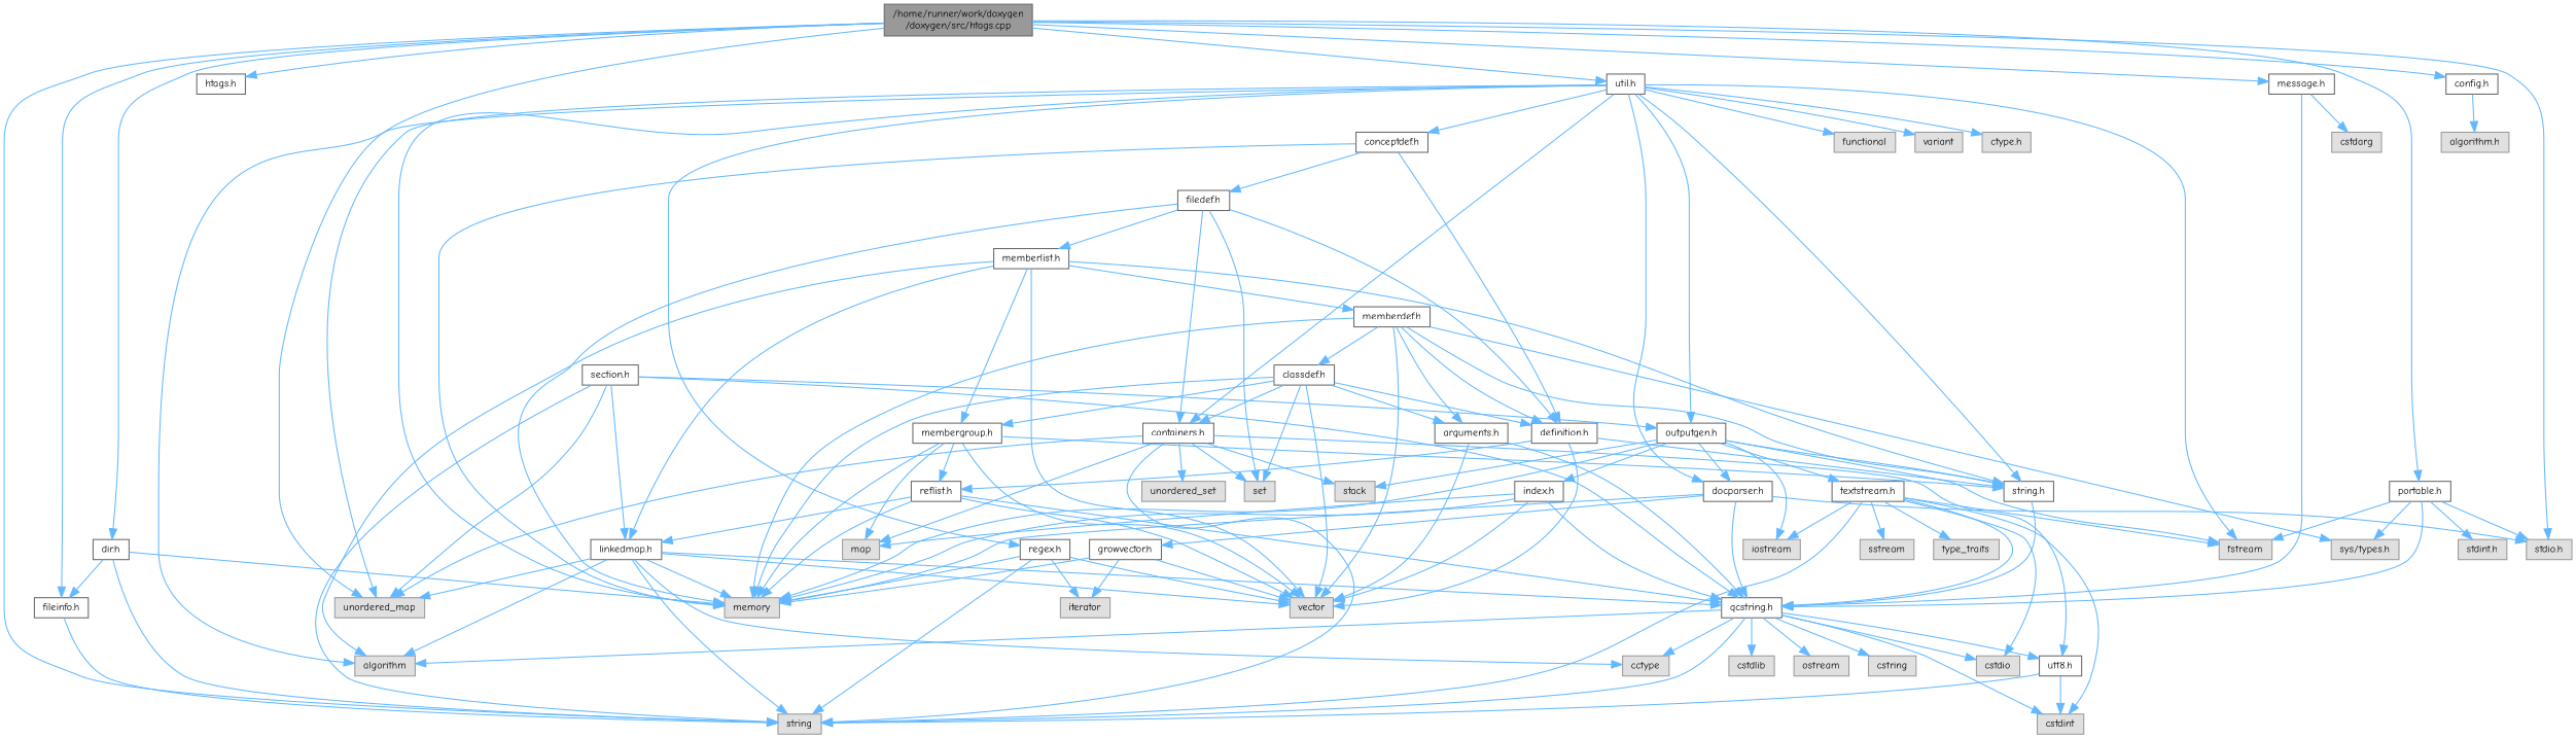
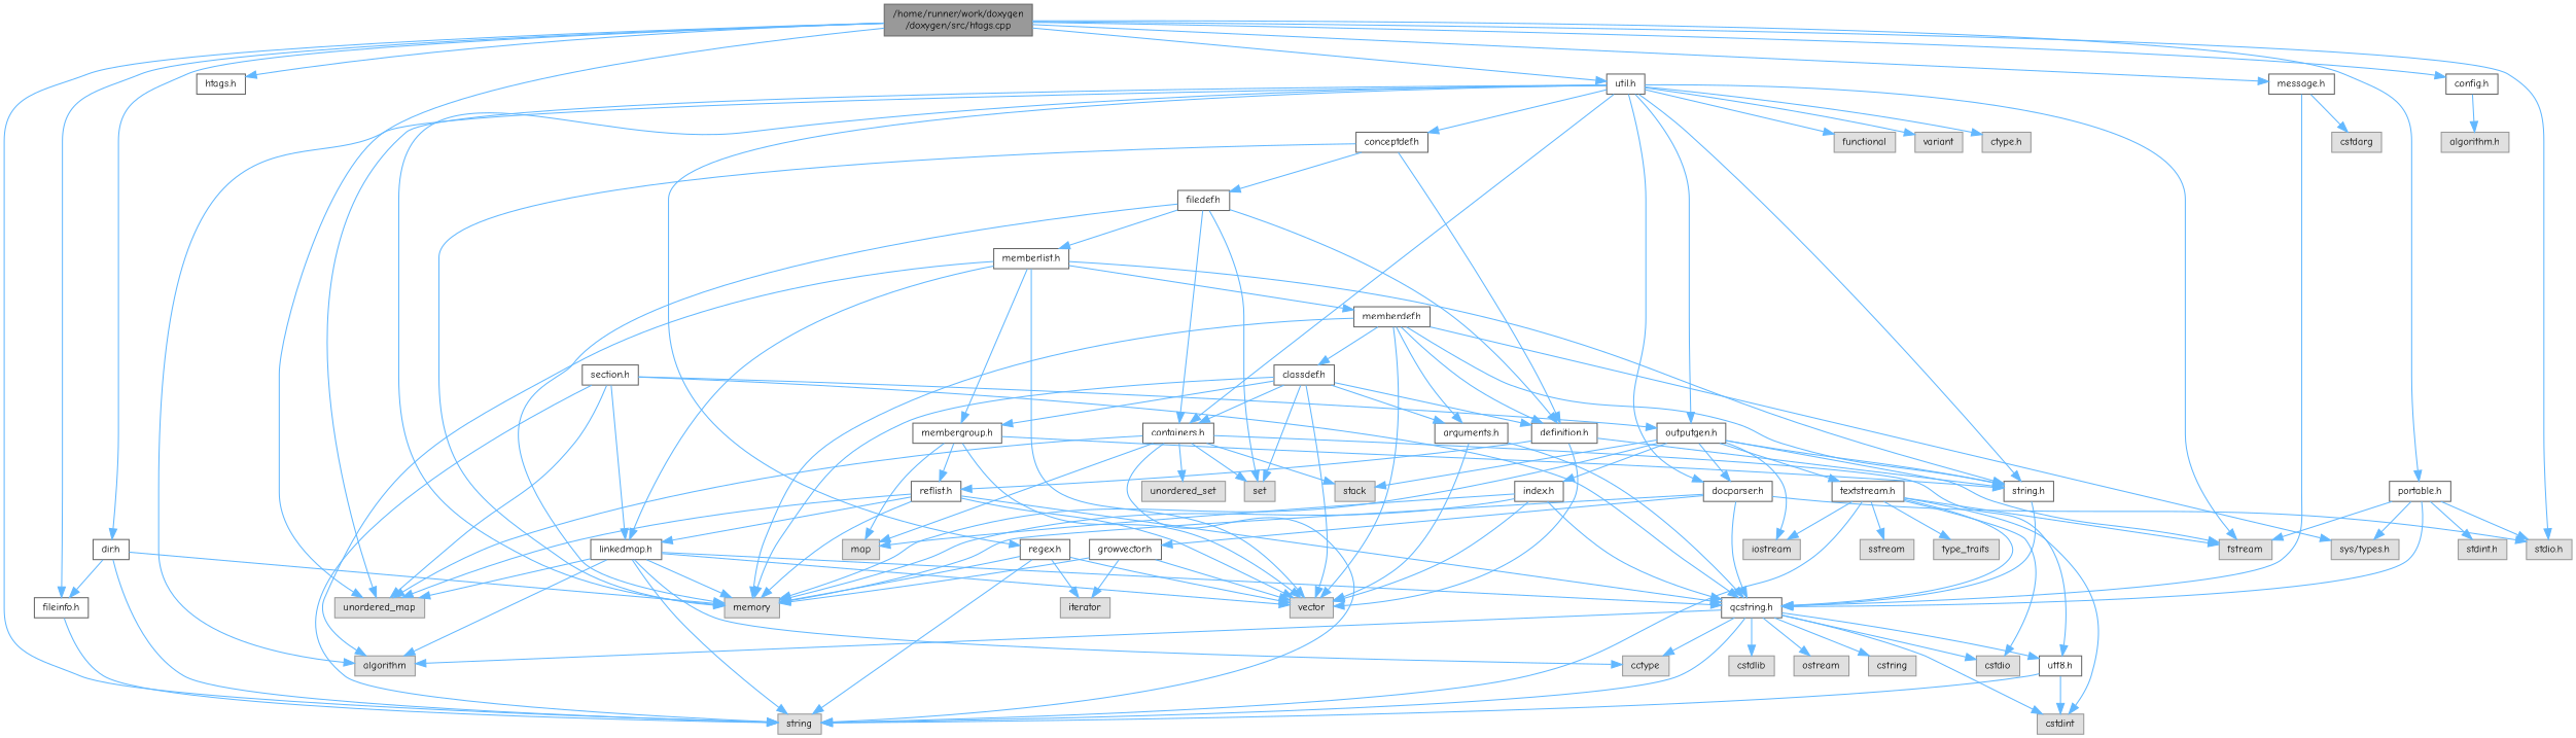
  digraph {
    fontname="Comic Neue"
    node [color=grey60 fillcolor="#E0E0E0" fontname="Comic Neue" fontsize=10 shape=box style=filled]
    edge [color=steelblue1 fontname="Comic Neue" fontsize=10 labelfontname=Helvetica labelfontsize=10 style=solid]
    n1 [color=gray40 fillcolor=grey60 fontcolor=black height=0.2 label="/home/runner/work/doxygen\l/doxygen/src/htags.cpp" width=0.4]
    n2 [height=0.2 label="stdio.h" width=0.4]
    n3 [height=0.2 label=unordered_map width=0.4]
    n4 [height=0.2 label=string width=0.4]
    n5 [color=grey40 fillcolor=white height=0.2 label="htags.h" width=0.4]
    n6 [color=grey40 fillcolor=white height=0.2 label="util.h" width=0.4]
    n7 [color=grey40 fillcolor=white height=0.2 label="message.h" width=0.4]
    n8 [color=grey40 fillcolor=white height=0.2 label="config.h" width=0.4]
    n9 [color=grey40 fillcolor=white height=0.2 label="portable.h" width=0.4]
    n10 [color=grey40 fillcolor=white height=0.2 label="fileinfo.h" width=0.4]
    n11 [color=grey40 fillcolor=white height=0.2 label="dir.h" width=0.4]
    n12 [height=0.2 label=memory width=0.4]
    n13 [height=0.2 label=algorithm width=0.4]
    n14 [height=0.2 label=functional width=0.4]
    n15 [height=0.2 label=fstream width=0.4]
    n16 [height=0.2 label=variant width=0.4]
    n17 [height=0.2 label="ctype.h" width=0.4]
    n18 [color=grey40 fillcolor=white height=0.2 label="string.h" width=0.4]
    n19 [color=grey40 fillcolor=white height=0.2 label="docparser.h" width=0.4]
    n20 [color=grey40 fillcolor=white height=0.2 label="containers.h" width=0.4]
    n21 [color=grey40 fillcolor=white height=0.2 label="outputgen.h" width=0.4]
    n22 [color=grey40 fillcolor=white height=0.2 label="regex.h" width=0.4]
    n23 [color=grey40 fillcolor=white height=0.2 label="conceptdef.h" width=0.4]
    n24 [color=grey40 fillcolor=white height=0.2 label="qcstring.h" width=0.4]
    n25 [height=0.2 label=cstdarg width=0.4]
    n26 [height=0.2 label="algorithm.h" width=0.4]
    n27 [height=0.2 label="sys/types.h" width=0.4]
    n28 [height=0.2 label="stdint.h" width=0.4]
    n29 [color=grey40 fillcolor=white height=0.2 label="growvector.h" width=0.4]
    n30 [color=grey40 fillcolor=white height=0.2 label="utf8.h" width=0.4]
    n31 [height=0.2 label=set width=0.4]
    n32 [height=0.2 label=map width=0.4]
    n33 [height=0.2 label=unordered_set width=0.4]
    n34 [height=0.2 label=stack width=0.4]
    n35 [height=0.2 label=iostream width=0.4]
    n36 [color=grey40 fillcolor=white height=0.2 label="index.h" width=0.4]
    n37 [color=grey40 fillcolor=white height=0.2 label="textstream.h" width=0.4]
    n38 [height=0.2 label=vector width=0.4]
    n39 [height=0.2 label=iterator width=0.4]
    n40 [color=grey40 fillcolor=white height=0.2 label="definition.h" width=0.4]
    n41 [color=grey40 fillcolor=white height=0.2 label="filedef.h" width=0.4]
    n42 [height=0.2 label=cctype width=0.4]
    n43 [height=0.2 label=cstring width=0.4]
    n44 [height=0.2 label=cstdio width=0.4]
    n45 [height=0.2 label=cstdlib width=0.4]
    n46 [height=0.2 label=cstdint width=0.4]
    n47 [height=0.2 label=ostream width=0.4]
    n48 [color=grey40 fillcolor=white height=0.2 label="section.h" width=0.4]
    n49 [color=grey40 fillcolor=white height=0.2 label="linkedmap.h" width=0.4]
    n50 [height=0.2 label=sstream width=0.4]
    n51 [height=0.2 label=type_traits width=0.4]
    n52 [color=grey40 fillcolor=white height=0.2 label="reflist.h" width=0.4]
    n53 [color=grey40 fillcolor=white height=0.2 label="memberlist.h" width=0.4]
    n54 [color=grey40 fillcolor=white height=0.2 label="memberdef.h" width=0.4]
    n55 [color=grey40 fillcolor=white height=0.2 label="membergroup.h" width=0.4]
    n56 [color=grey40 fillcolor=white height=0.2 label="arguments.h" width=0.4]
    n57 [color=grey40 fillcolor=white height=0.2 label="classdef.h" width=0.4]
    n1 -> n2
    n1 -> n3
    n1 -> n4
    n1 -> n5
    n1 -> n6
    n1 -> n7
    n1 -> n8
    n1 -> n9
    n1 -> n10
    n1 -> n11
    n6 -> n3
    n6 -> n12
    n6 -> n13
    n6 -> n14
    n6 -> n15
    n6 -> n16
    n6 -> n17
    n6 -> n18
    n6 -> n19
    n6 -> n20
    n6 -> n21
    n6 -> n22
    n6 -> n23
    n7 -> n24
    n7 -> n25
    n8 -> n26
    n9 -> n2
    n9 -> n15
    n9 -> n24
    n9 -> n27
    n9 -> n28
    n10 -> n4
    n11 -> n4
    n11 -> n10
    n11 -> n12
    n18 -> n24
    n19 -> n2
    n19 -> n12
    n19 -> n24
    n19 -> n29
    n20 -> n3
    n20 -> n4
    n20 -> n30
    n20 -> n31
    n20 -> n32
    n20 -> n33
    n20 -> n34
    n21 -> n12
    n21 -> n15
    n21 -> n18
    n21 -> n19
    n21 -> n34
    n21 -> n35
    n21 -> n36
    n21 -> n37
    n22 -> n4
    n22 -> n12
    n22 -> n38
    n22 -> n39
    n23 -> n12
    n23 -> n40
    n23 -> n41
    n24 -> n4
    n24 -> n13
    n24 -> n30
    n24 -> n42
    n24 -> n43
    n24 -> n44
    n24 -> n45
    n24 -> n46
    n24 -> n47
    n29 -> n12
    n29 -> n38
    n29 -> n39
    n30 -> n4
    n30 -> n46
    n36 -> n12
    n36 -> n24
    n36 -> n32
    n36 -> n38
    n37 -> n4
    n37 -> n15
    n37 -> n24
    n37 -> n35
    n37 -> n44
    n37 -> n46
    n37 -> n50
    n37 -> n51
    n40 -> n18
    n40 -> n38
    n40 -> n52
    n41 -> n12
    n41 -> n20
    n41 -> n31
    n41 -> n40
    n41 -> n53
    n48 -> n3
    n48 -> n4
    n48 -> n21
    n48 -> n24
    n48 -> n49
    n49 -> n3
    n49 -> n4
    n49 -> n12
    n49 -> n13
    n49 -> n24
    n49 -> n38
    n49 -> n42
+   n52 -> n3
    n52 -> n12
    n52 -> n24
    n52 -> n38
    n52 -> n49
    n53 -> n13
    n53 -> n18
    n53 -> n38
    n53 -> n49
    n53 -> n54
    n53 -> n55
    n54 -> n12
    n54 -> n18
    n54 -> n27
    n54 -> n38
    n54 -> n40
    n54 -> n56
    n54 -> n57
-   n55 -> n12
    n55 -> n18
    n55 -> n32
    n55 -> n38
    n55 -> n52
    n56 -> n24
    n56 -> n38
    n57 -> n12
    n57 -> n20
    n57 -> n31
    n57 -> n38
    n57 -> n40
    n57 -> n55
    n57 -> n56
  }
